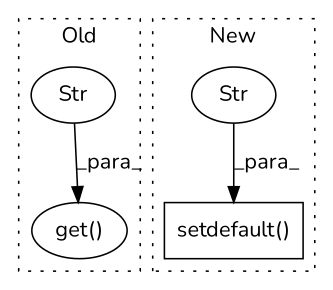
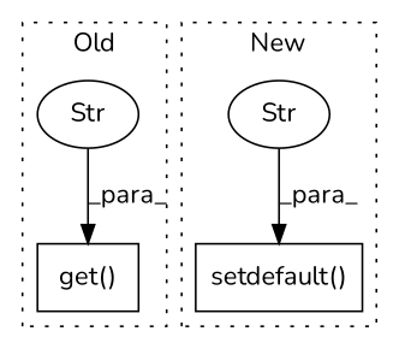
  digraph {
    fontname=Nunito
    node [a=75 shape=box fontname=Nunito]
    edge [fontname=Nunito]
-   n1 [l="11,1" label="get()" s="2035,2062" shape=ellipse]
+   n1 [l="11,1" label="get()" s="2035,2062"]
    n2 [a=66 l=16 label=Str s=2046 shape=ellipse]
    n3 [l="18,1" label="setdefault()" s="2291,2329"]
    n4 [a=66 l=8 label=Str s=2309 shape=ellipse]
    subgraph cluster_1 {
      label=Old
      style=dotted
      n1
      n2
    }
    subgraph cluster_2 {
      label=New
      style=dotted
      n3
      n4
    }
    n2 -> n1 [label=_para_]
    n4 -> n3 [label=_para_]
  }
